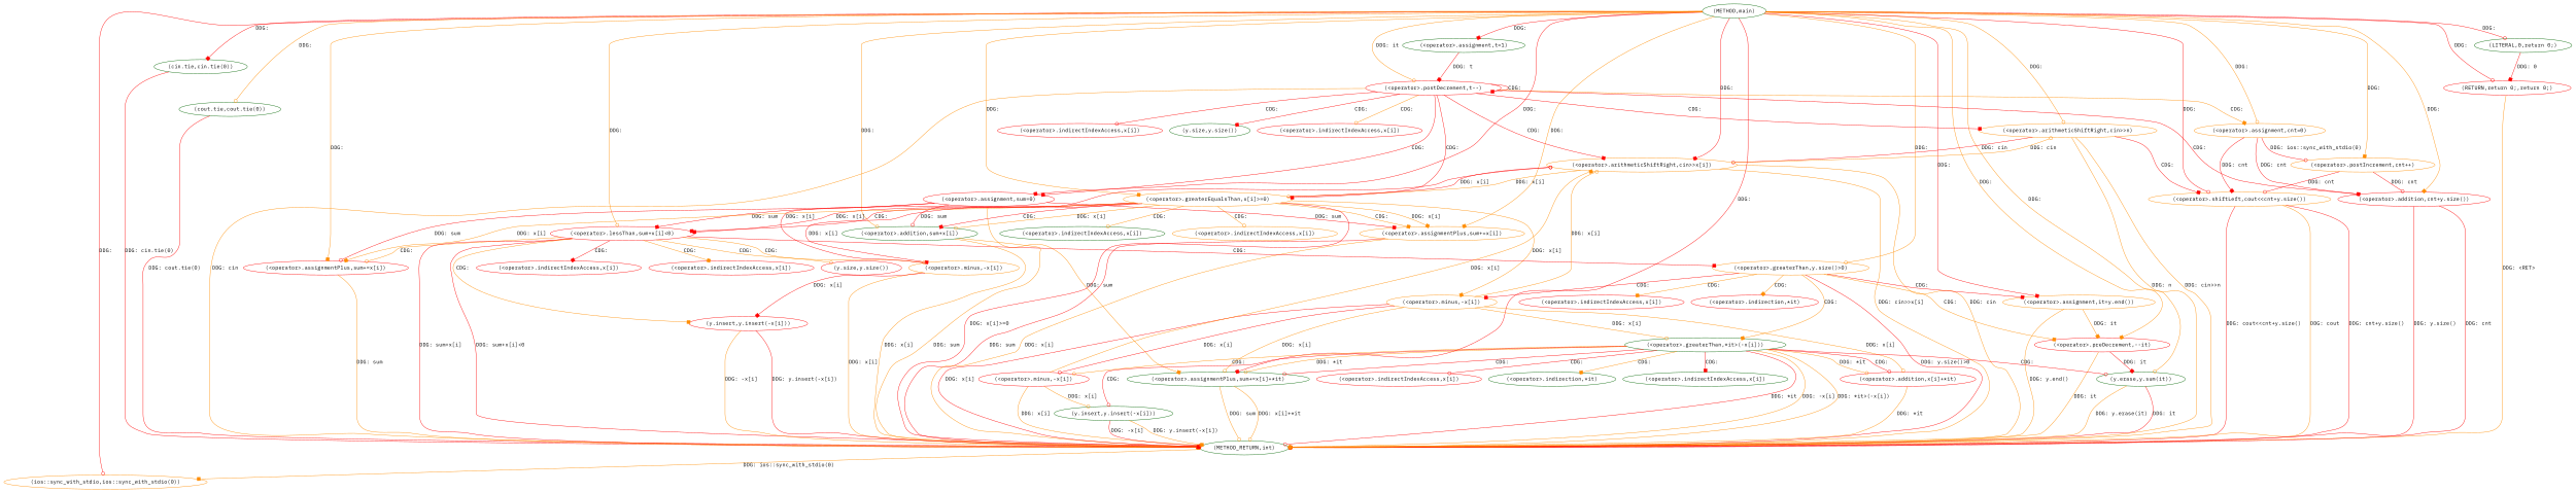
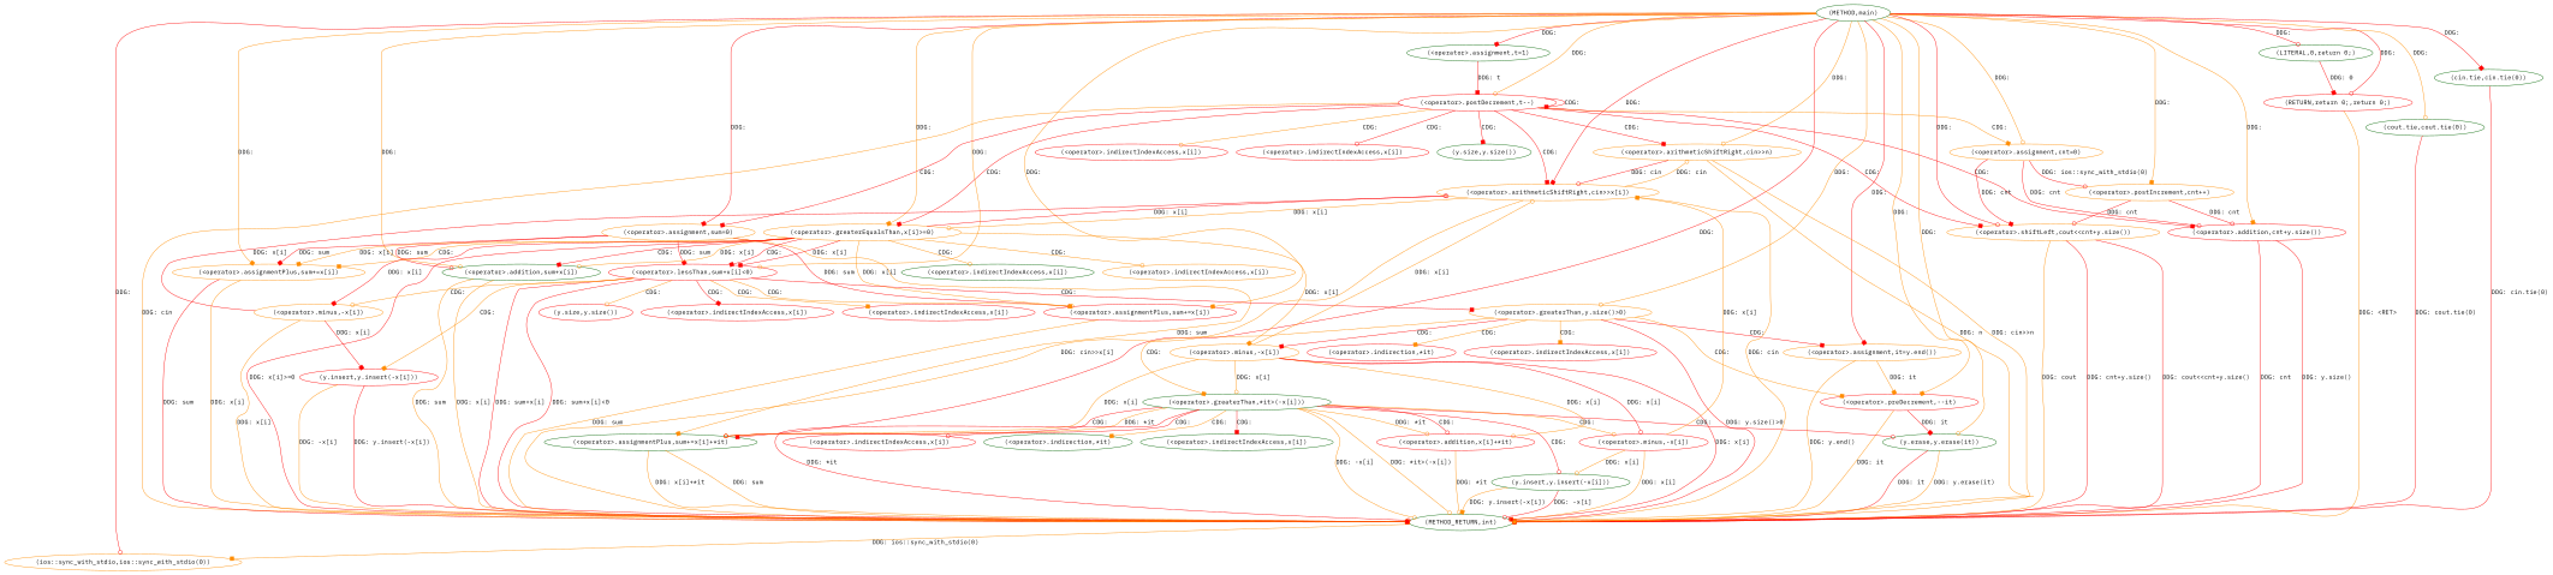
  digraph {
    fontname="IBM Plex Mono"
    node [color=red fontname="IBM Plex Mono"]
    edge [arrowhead=odot color=darkorange fontname="IBM Plex Mono"]
    n1 [color=darkgreen label="(METHOD,main)"]
    n2 [color=darkorange label="(ios::sync_with_stdio,ios::sync_with_stdio(0))"]
    n3 [color=darkgreen label="(<operator>.assignment,t=1)"]
    n4 [label="(RETURN,return 0;,return 0;)"]
    n5 [color=darkgreen label="(cin.tie,cin.tie(0))"]
    n6 [color=darkgreen label="(cout.tie,cout.tie(0))"]
    n7 [label="(<operator>.postDecrement,t--)"]
    n8 [color=darkgreen label="(LITERAL,0,return 0;)"]
    n9 [color=darkorange label="(<operator>.arithmeticShiftRight,cin>>n)"]
    n10 [color=darkorange label="(<operator>.arithmeticShiftRight,cin>>x[i])"]
-   n11 [label="(<operator>.assignment,sum=0)"]
+   n11 [color=darkorange label="(<operator>.assignment,sum=0)"]
    n12 [color=darkorange label="(<operator>.assignment,cnt=0)"]
    n13 [color=darkorange label="(<operator>.shiftLeft,cout<<cnt+y.size())"]
    n14 [color=darkorange label="(<operator>.greaterEqualsThan,x[i]>=0)"]
    n15 [label="(<operator>.addition,cnt+y.size())"]
    n16 [color=darkorange label="(<operator>.assignmentPlus,sum+=x[i])"]
    n17 [color=darkorange label="(<operator>.postIncrement,cnt++)"]
    n18 [label="(<operator>.lessThan,sum+x[i]<0)"]
    n19 [color=darkgreen label="(<operator>.addition,sum+x[i])"]
    n20 [color=darkorange label="(<operator>.greaterThan,y.size()>0)"]
    n21 [label="(<operator>.assignmentPlus,sum+=x[i])"]
    n22 [color=darkorange label="(<operator>.assignment,it=y.end())"]
    n23 [label="(<operator>.preDecrement,--it)"]
    n24 [color=darkgreen label="(<operator>.assignmentPlus,sum+=x[i]+*it)"]
-   n25 [color=darkgreen label="(y.erase,y.sum(it))"]
+   n25 [color=darkgreen label="(y.erase,y.erase(it))"]
    n26 [color=darkgreen label="(METHOD_RETURN,int)"]
    n27 [label="(<operator>.indirectIndexAccess,x[i])"]
    n28 [color=darkgreen label="(y.size,y.size())"]
    n29 [label="(<operator>.indirectIndexAccess,x[i])"]
    n30 [color=darkorange label="(<operator>.minus,-x[i])"]
    n31 [color=darkorange label="(<operator>.minus,-x[i])"]
    n32 [color=darkgreen label="(<operator>.indirectIndexAccess,x[i])"]
    n33 [color=darkorange label="(<operator>.indirectIndexAccess,x[i])"]
    n34 [label="(y.insert,y.insert(-x[i]))"]
    n35 [label="(y.size,y.size())"]
    n36 [label="(<operator>.indirectIndexAccess,x[i])"]
    n37 [label="(<operator>.indirectIndexAccess,x[i])"]
    n38 [color=darkgreen label="(<operator>.greaterThan,*it>(-x[i]))"]
    n39 [label="(<operator>.indirection,*it)"]
    n40 [label="(<operator>.indirectIndexAccess,x[i])"]
    n41 [label="(<operator>.addition,x[i]+*it)"]
    n42 [label="(<operator>.minus,-x[i])"]
    n43 [color=darkgreen label="(y.insert,y.insert(-x[i]))"]
    n44 [label="(<operator>.indirectIndexAccess,x[i])"]
    n45 [color=darkgreen label="(<operator>.indirection,*it)"]
    n46 [color=darkgreen label="(<operator>.indirectIndexAccess,x[i])"]
    n1 -> n2 [color=red label="DDG: "]
    n1 -> n3 [arrowhead=box color=red label="DDG: "]
    n1 -> n4 [color=red label="DDG: "]
    n1 -> n5 [arrowhead=box color=red label="DDG: "]
    n1 -> n6 [label="DDG: "]
-   n1 -> n7 [label="DDG: it"]
+   n1 -> n7 [label="DDG: "]
    n1 -> n8 [color=red label="DDG: "]
    n1 -> n9 [label="DDG: "]
    n1 -> n10 [arrowhead=box color=red label="DDG: "]
    n1 -> n11 [arrowhead=box color=red label="DDG: "]
    n1 -> n12 [label="DDG: "]
    n1 -> n13 [color=red label="DDG: "]
    n1 -> n14 [arrowhead=box label="DDG: "]
    n1 -> n15 [arrowhead=box label="DDG: "]
    n1 -> n16 [arrowhead=box label="DDG: "]
    n1 -> n17 [arrowhead=box label="DDG: "]
    n1 -> n18 [label="DDG: "]
    n1 -> n19 [label="DDG: "]
    n1 -> n20 [label="DDG: "]
    n1 -> n21 [arrowhead=box label="DDG: "]
    n1 -> n22 [arrowhead=box color=red label="DDG: "]
    n1 -> n23 [arrowhead=box label="DDG: "]
    n1 -> n24 [arrowhead=box color=red label="DDG: "]
    n1 -> n25 [label="DDG: "]
    n3 -> n7 [arrowhead=box color=red label="DDG: t"]
    n4 -> n26 [label="DDG: <RET>"]
    n5 -> n26 [arrowhead=box color=red label="DDG: cin.tie(0)"]
    n6 -> n26 [arrowhead=box color=red label="DDG: cout.tie(0)"]
    n7 -> n7 [arrowhead=box color=red label="CDG: "]
    n7 -> n9 [arrowhead=box color=red label="CDG: "]
    n7 -> n10 [arrowhead=box color=red label="CDG: "]
    n7 -> n11 [arrowhead=box color=red label="CDG: "]
    n7 -> n12 [arrowhead=box label="CDG: "]
-   n9 -> n13 [arrowhead=box color=red label="CDG: "]
+   n7 -> n13 [arrowhead=box color=red label="CDG: "]
    n7 -> n14 [arrowhead=box color=red label="CDG: "]
    n7 -> n15 [arrowhead=box color=red label="CDG: "]
    n7 -> n26 [label="DDG: cin"]
    n7 -> n27 [color=red label="CDG: "]
    n7 -> n28 [arrowhead=box color=red label="CDG: "]
    n7 -> n29 [label="CDG: "]
    n8 -> n4 [arrowhead=box color=red label="DDG: 0"]
    n9 -> n10 [color=red label="DDG: cin"]
    n9 -> n26 [label="DDG: n"]
    n9 -> n26 [arrowhead=box label="DDG: cin>>n"]
    n10 -> n9 [label="DDG: cin"]
    n10 -> n14 [label="DDG: x[i]"]
    n10 -> n26 [label="DDG: cin"]
    n10 -> n26 [label="DDG: cin>>x[i]"]
    n11 -> n16 [arrowhead=box color=red label="DDG: sum"]
    n11 -> n18 [arrowhead=box color=red label="DDG: sum"]
    n11 -> n19 [color=red label="DDG: sum"]
    n11 -> n21 [color=red label="DDG: sum"]
    n11 -> n24 [arrowhead=box label="DDG: sum"]
    n12 -> n13 [arrowhead=box color=red label="DDG: cnt"]
    n12 -> n15 [color=red label="DDG: cnt"]
    n12 -> n17 [color=red label="DDG: ios::sync_with_stdio(0)"]
    n13 -> n26 [color=red label="DDG: cnt+y.size()"]
    n13 -> n26 [color=red label="DDG: cout<<cnt+y.size()"]
    n13 -> n26 [label="DDG: cout"]
    n14 -> n10 [color=red label="DDG: x[i]"]
    n14 -> n16 [arrowhead=box label="DDG: x[i]"]
    n14 -> n16 [arrowhead=box label="CDG: "]
    n14 -> n18 [arrowhead=box color=red label="DDG: x[i]"]
    n14 -> n18 [arrowhead=box color=red label="CDG: "]
    n14 -> n19 [label="DDG: x[i]"]
    n14 -> n19 [arrowhead=box color=red label="CDG: "]
    n14 -> n21 [arrowhead=box label="DDG: x[i]"]
    n14 -> n26 [arrowhead=box color=red label="DDG: x[i]>=0"]
    n14 -> n30 [arrowhead=box color=red label="DDG: x[i]"]
    n14 -> n31 [arrowhead=box label="DDG: x[i]"]
    n14 -> n32 [label="CDG: "]
    n14 -> n33 [label="CDG: "]
    n15 -> n26 [color=red label="DDG: cnt"]
    n15 -> n26 [arrowhead=box color=red label="DDG: y.size()"]
    n16 -> n26 [arrowhead=box color=red label="DDG: sum"]
    n16 -> n26 [arrowhead=box label="DDG: x[i]"]
    n17 -> n13 [color=red label="DDG: cnt"]
    n17 -> n15 [color=red label="DDG: cnt"]
    n18 -> n20 [arrowhead=box color=red label="CDG: "]
    n18 -> n21 [label="CDG: "]
    n18 -> n26 [color=red label="DDG: sum+x[i]"]
    n18 -> n26 [color=red label="DDG: sum+x[i]<0"]
    n18 -> n30 [label="CDG: "]
    n18 -> n34 [arrowhead=box label="CDG: "]
    n18 -> n35 [label="CDG: "]
    n18 -> n36 [arrowhead=box color=red label="CDG: "]
    n18 -> n37 [arrowhead=box label="CDG: "]
    n19 -> n26 [arrowhead=box label="DDG: sum"]
    n19 -> n26 [arrowhead=box label="DDG: x[i]"]
    n20 -> n22 [arrowhead=box color=red label="CDG: "]
    n20 -> n23 [arrowhead=box label="CDG: "]
    n20 -> n26 [color=red label="DDG: y.size()>0"]
    n20 -> n31 [arrowhead=box color=red label="CDG: "]
    n20 -> n38 [arrowhead=box label="CDG: "]
    n20 -> n39 [arrowhead=box label="CDG: "]
    n20 -> n40 [arrowhead=box label="CDG: "]
    n21 -> n26 [arrowhead=box label="DDG: sum"]
    n22 -> n23 [arrowhead=box label="DDG: it"]
    n22 -> n26 [label="DDG: y.end()"]
    n23 -> n25 [arrowhead=box color=red label="DDG: it"]
    n23 -> n26 [arrowhead=box label="DDG: it"]
    n24 -> n26 [label="DDG: sum"]
    n24 -> n26 [label="DDG: x[i]+*it"]
    n25 -> n26 [color=red label="DDG: it"]
    n25 -> n26 [label="DDG: y.erase(it)"]
    n26 -> n2 [arrowhead=box label="DDG: ios::sync_with_stdio(0)"]
    n30 -> n10 [color=red label="DDG: x[i]"]
    n30 -> n26 [label="DDG: x[i]"]
    n30 -> n34 [arrowhead=box color=red label="DDG: x[i]"]
    n31 -> n10 [label="DDG: x[i]"]
    n31 -> n24 [label="DDG: x[i]"]
    n31 -> n26 [arrowhead=box color=red label="DDG: x[i]"]
    n31 -> n38 [label="DDG: x[i]"]
    n31 -> n41 [label="DDG: x[i]"]
    n31 -> n42 [color=red label="DDG: x[i]"]
    n34 -> n26 [label="DDG: -x[i]"]
    n34 -> n26 [arrowhead=box color=red label="DDG: y.insert(-x[i])"]
    n38 -> n24 [label="DDG: *it"]
    n38 -> n24 [color=red label="CDG: "]
    n38 -> n25 [color=red label="CDG: "]
    n38 -> n26 [color=red label="DDG: *it"]
    n38 -> n26 [label="DDG: -x[i]"]
    n38 -> n26 [label="DDG: *it>(-x[i])"]
    n38 -> n41 [label="DDG: *it"]
    n38 -> n41 [color=red label="CDG: "]
    n38 -> n42 [label="CDG: "]
    n38 -> n43 [color=red label="CDG: "]
    n38 -> n44 [color=red label="CDG: "]
    n38 -> n45 [arrowhead=box label="CDG: "]
    n38 -> n46 [arrowhead=box color=red label="CDG: "]
    n41 -> n26 [label="DDG: *it"]
    n42 -> n10 [arrowhead=box label="DDG: x[i]"]
    n42 -> n26 [label="DDG: x[i]"]
    n42 -> n43 [label="DDG: x[i]"]
    n43 -> n26 [color=red label="DDG: -x[i]"]
    n43 -> n26 [arrowhead=box label="DDG: y.insert(-x[i])"]
  }
